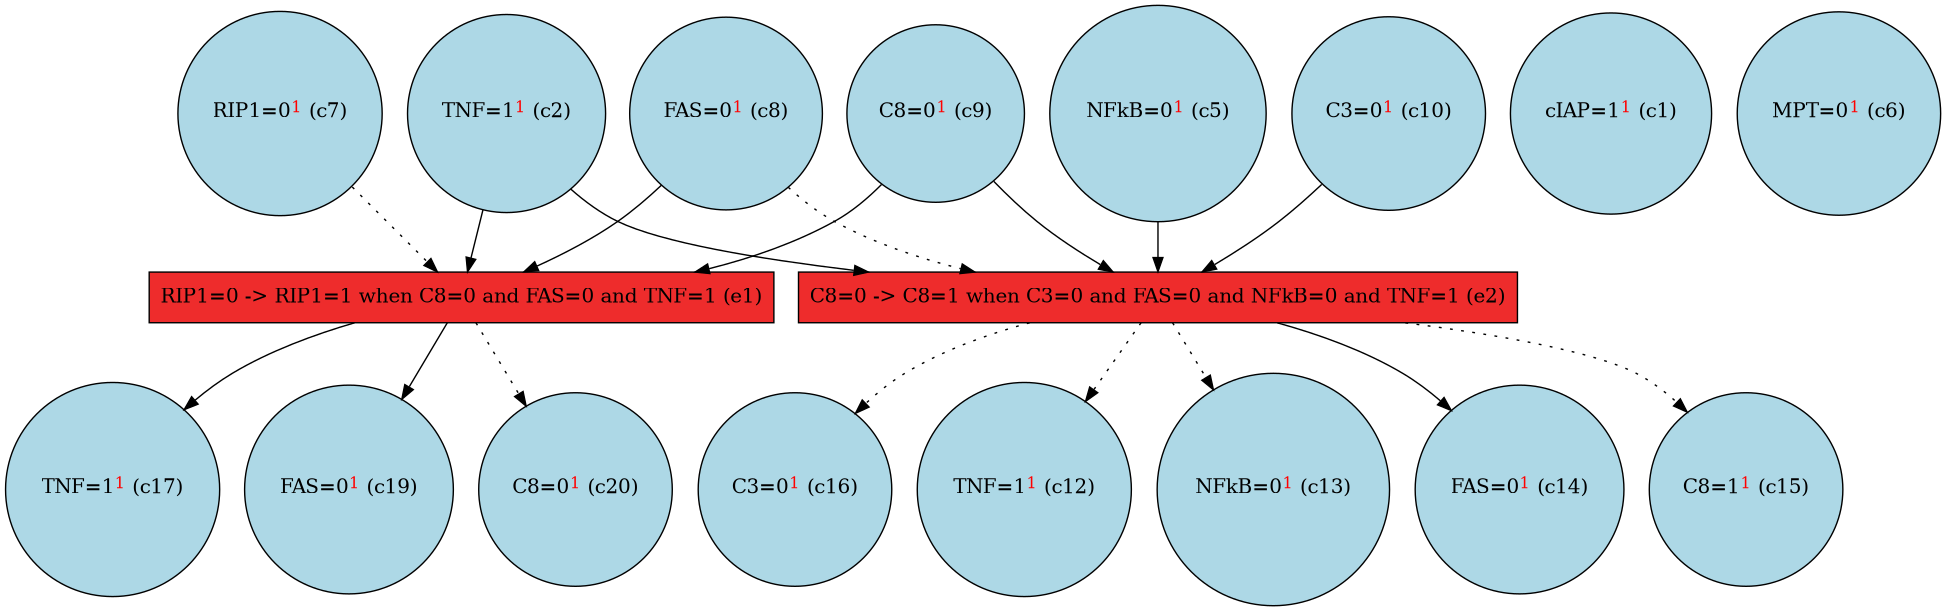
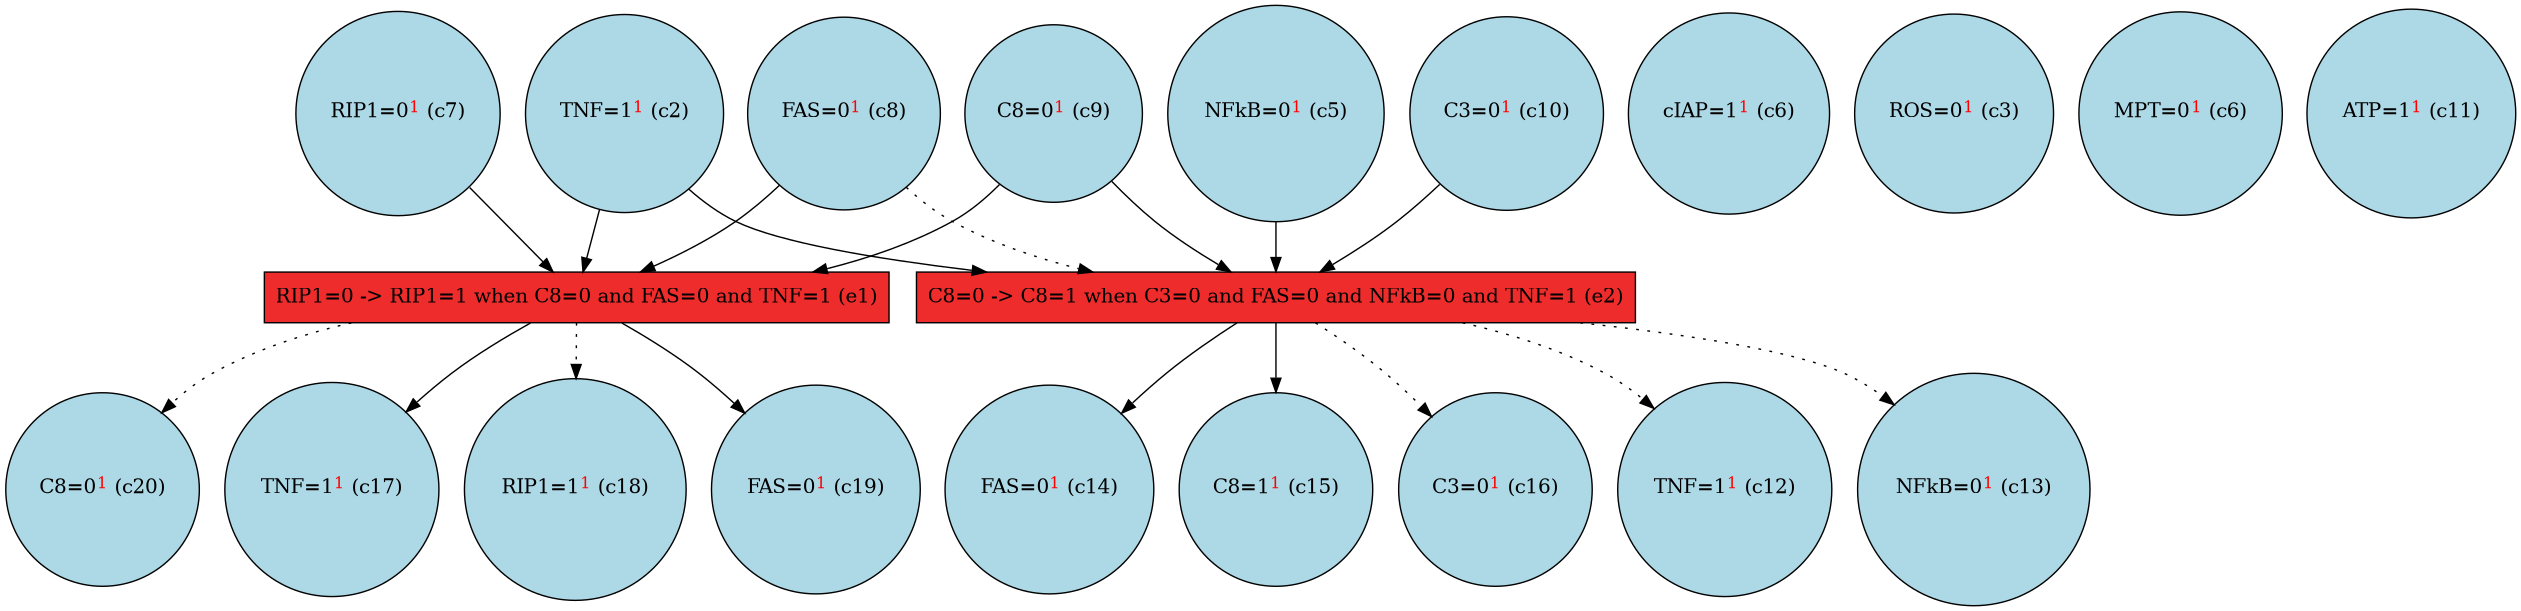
  digraph {
    node [fillcolor=lightblue shape=circle style=filled]
    edge [style=solid]
    n1 [label=<TNF=1<FONT COLOR="red"><SUP>1</SUP></FONT>&nbsp;(c2)>]
    n2 [color=black fillcolor=firebrick2 label="RIP1=0 -> RIP1=1 when C8=0 and FAS=0 and TNF=1 (e1)" shape=box]
    n3 [color=black fillcolor=firebrick2 label="C8=0 -> C8=1 when C3=0 and FAS=0 and NFkB=0 and TNF=1 (e2)" shape=box]
    n4 [label=<TNF=1<FONT COLOR="red"><SUP>1</SUP></FONT>&nbsp;(c17)>]
+   n5 [label=<RIP1=1<FONT COLOR="red"><SUP>1</SUP></FONT>&nbsp;(c18)>]
    n6 [label=<FAS=0<FONT COLOR="red"><SUP>1</SUP></FONT>&nbsp;(c19)>]
    n7 [label=<C8=0<FONT COLOR="red"><SUP>1</SUP></FONT>&nbsp;(c20)>]
    n8 [label=<TNF=1<FONT COLOR="red"><SUP>1</SUP></FONT>&nbsp;(c12)>]
    n9 [label=<NFkB=0<FONT COLOR="red"><SUP>1</SUP></FONT>&nbsp;(c13)>]
    n10 [label=<FAS=0<FONT COLOR="red"><SUP>1</SUP></FONT>&nbsp;(c14)>]
    n11 [label=<C8=1<FONT COLOR="red"><SUP>1</SUP></FONT>&nbsp;(c15)>]
    n12 [label=<C3=0<FONT COLOR="red"><SUP>1</SUP></FONT>&nbsp;(c16)>]
    n13 [label=<RIP1=0<FONT COLOR="red"><SUP>1</SUP></FONT>&nbsp;(c7)>]
    n14 [label=<NFkB=0<FONT COLOR="red"><SUP>1</SUP></FONT>&nbsp;(c5)>]
    n15 [label=<FAS=0<FONT COLOR="red"><SUP>1</SUP></FONT>&nbsp;(c8)>]
    n16 [label=<C8=0<FONT COLOR="red"><SUP>1</SUP></FONT>&nbsp;(c9)>]
    n17 [label=<C3=0<FONT COLOR="red"><SUP>1</SUP></FONT>&nbsp;(c10)>]
-   n18 [label=<cIAP=1<FONT COLOR="red"><SUP>1</SUP></FONT>&nbsp;(c1)>]
+   n18 [label=<cIAP=1<FONT COLOR="red"><SUP>1</SUP></FONT>&nbsp;(c6)>]
+   n19 [label=<ROS=0<FONT COLOR="red"><SUP>1</SUP></FONT>&nbsp;(c3)>]
    n20 [label=<MPT=0<FONT COLOR="red"><SUP>1</SUP></FONT>&nbsp;(c6)>]
+   n21 [label=<ATP=1<FONT COLOR="red"><SUP>1</SUP></FONT>&nbsp;(c11)>]
    n1 -> n2
    n1 -> n3
    n2 -> n4
+   n2 -> n5 [style=dotted]
    n2 -> n6
    n2 -> n7 [style=dotted]
    n3 -> n8 [style=dotted]
    n3 -> n9 [style=dotted]
    n3 -> n10
-   n3 -> n11 [style=dotted]
+   n3 -> n11
    n3 -> n12 [style=dotted]
-   n13 -> n2 [style=dotted]
+   n13 -> n2
    n14 -> n3
    n15 -> n2
    n15 -> n3 [style=dotted]
    n16 -> n2
    n16 -> n3
    n17 -> n3
  }
